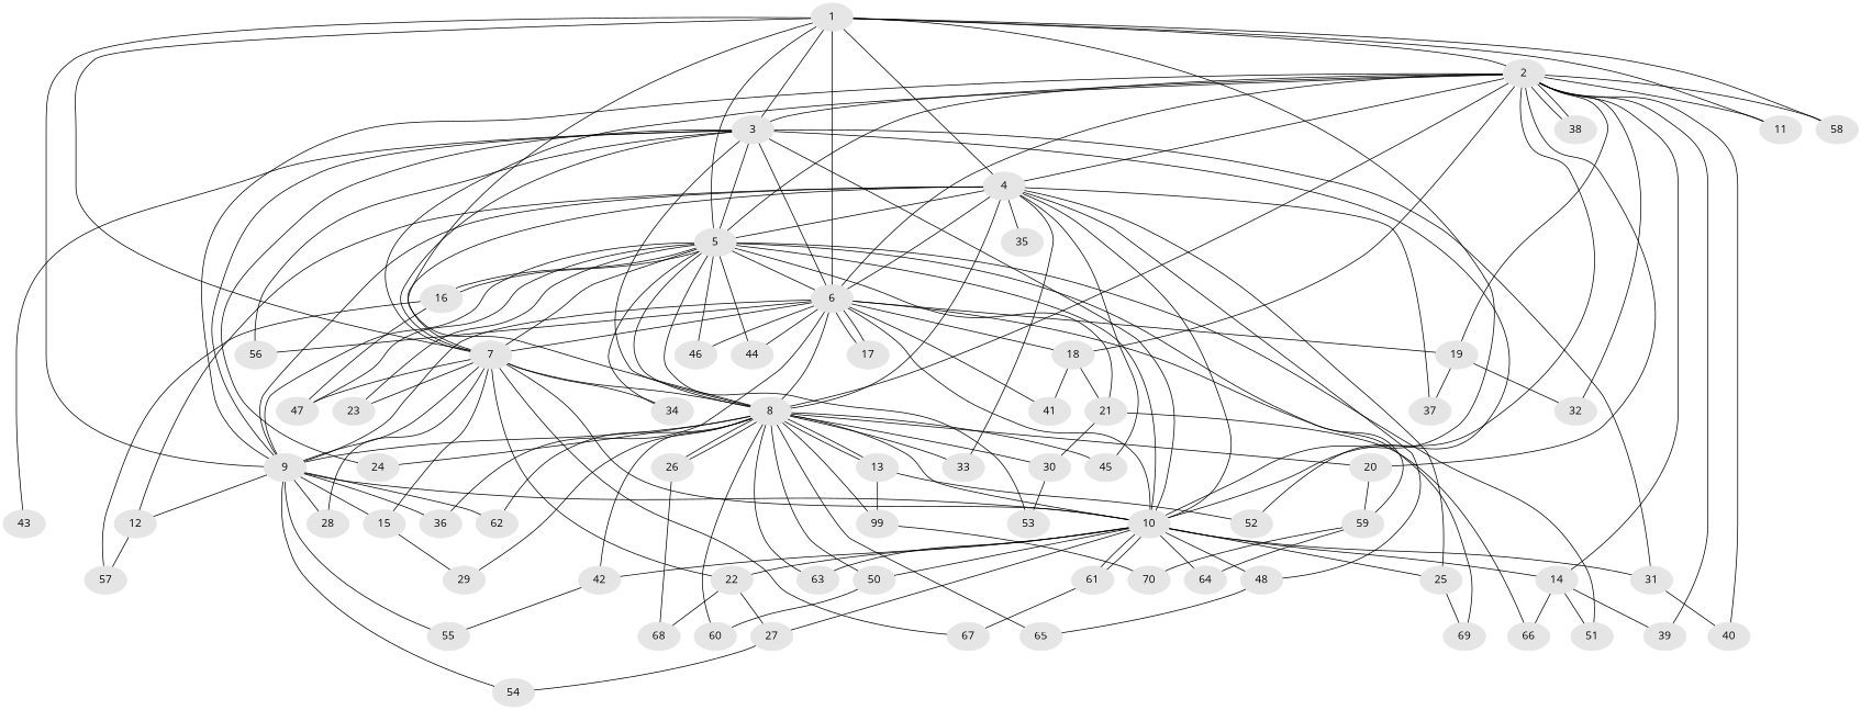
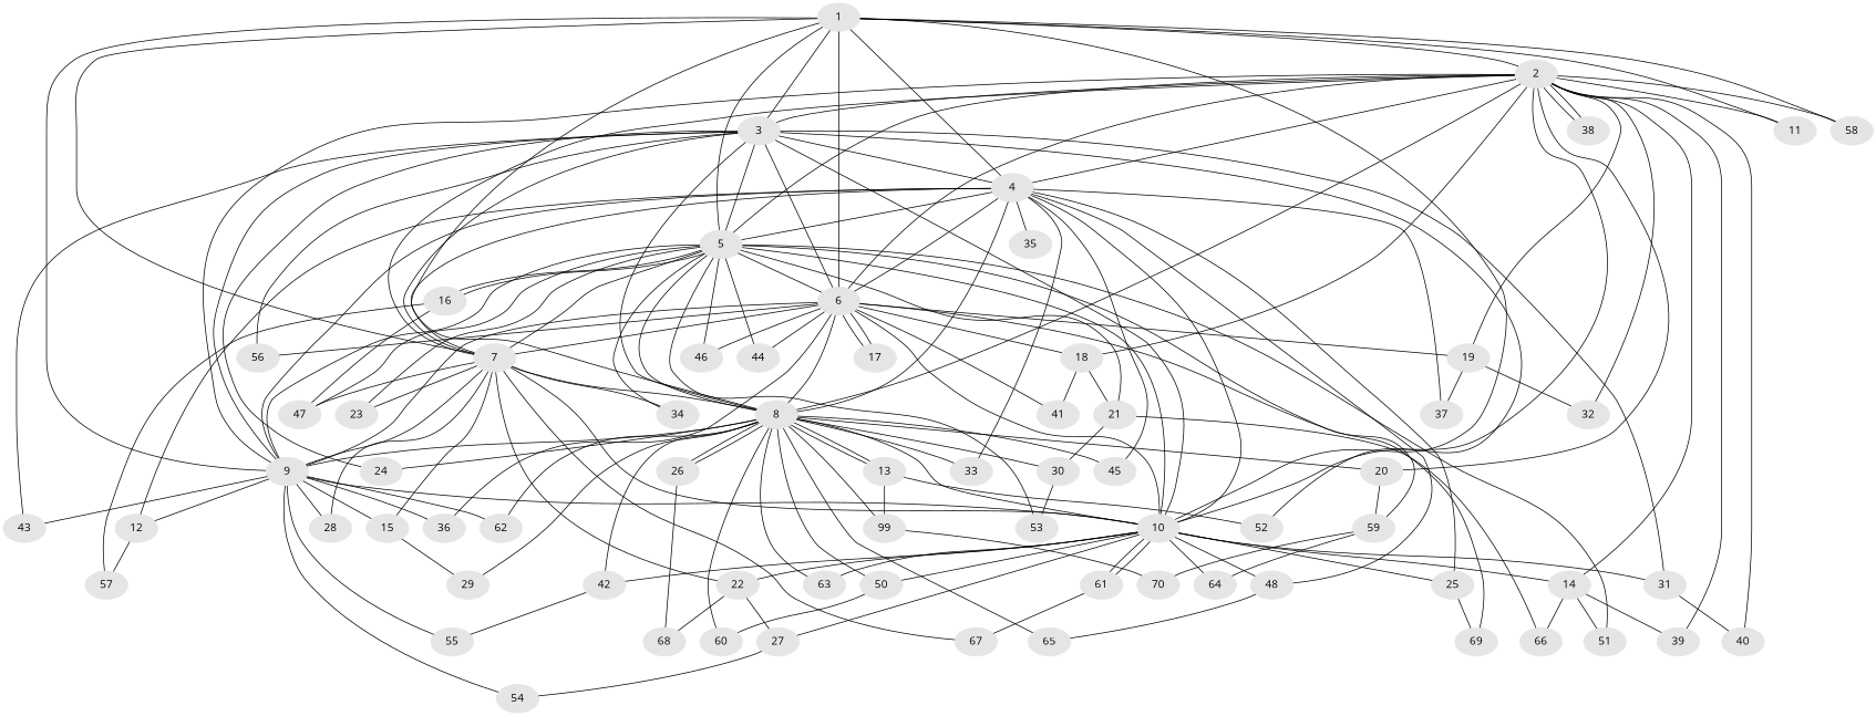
  graph {
    fontname="Open Sans"
    node [color=gray90 fontname="Open Sans" style=filled]
    edge [fontname="Open Sans"]
    1
    2
    3
    4
    5
    6
    7
    8
    9
    10
    11
    58
    14
    18
    19
    20
    32
    38
    39
    40
    24
    31
    43
    52
    56
    12
    25
    33
    35
    37
    45
    48
    46
    16
    21
    23
    34
    44
    47
    51
    53
    59
    17
    36
    41
    69
    15
    22
    28
    67
    13
    26
    29
    30
    42
    n56 [label=99]
    50
    60
    62
    63
    65
    54
    55
    27
    61
    64
    66
    57
    70
    68
    1 -- 2
    1 -- 3
    1 -- 4
    1 -- 5
    1 -- 6
    1 -- 7
    1 -- 8
    1 -- 9
    1 -- 10
    1 -- 11
    1 -- 58
    2 -- 3
    2 -- 4
    2 -- 5
    2 -- 6
    2 -- 7
    2 -- 8
    2 -- 9
    2 -- 10
    2 -- 11
    2 -- 58
    2 -- 14
    2 -- 18
    2 -- 19
    2 -- 20
    2 -- 32
    2 -- 38
    2 -- 38
    2 -- 39
    2 -- 40
+   3 -- 4
    3 -- 5
    3 -- 6
    3 -- 7
    3 -- 8
    3 -- 9
    3 -- 10
    3 -- 24
    3 -- 31
    3 -- 43
    3 -- 52
    3 -- 56
    4 -- 5
    4 -- 6
    4 -- 7
    4 -- 8
    4 -- 9
    4 -- 10
    4 -- 12
    4 -- 25
    4 -- 33
    4 -- 35
    4 -- 37
    4 -- 45
    4 -- 48
    5 -- 6
    5 -- 7
    5 -- 8
    5 -- 9
    5 -- 10
    5 -- 46
    5 -- 16
    5 -- 16
    5 -- 21
    5 -- 23
    5 -- 34
    5 -- 44
    5 -- 47
    5 -- 51
    5 -- 53
    5 -- 59
    6 -- 7
    6 -- 8
    6 -- 9
    6 -- 10
    6 -- 18
    6 -- 19
    6 -- 56
    6 -- 46
    6 -- 44
    6 -- 17
    6 -- 17
    6 -- 36
    6 -- 41
    6 -- 69
    7 -- 8
    7 -- 9
    7 -- 10
    7 -- 23
    7 -- 34
    7 -- 47
    7 -- 15
    7 -- 22
    7 -- 28
    7 -- 67
    8 -- 9
    8 -- 10
    8 -- 20
    8 -- 24
    8 -- 33
    8 -- 45
    8 -- 13
    8 -- 13
    8 -- 26
    8 -- 26
    8 -- 29
    8 -- 30
    8 -- 42
    8 -- n56
    8 -- 50
    8 -- 60
    8 -- 62
    8 -- 63
    8 -- 65
    9 -- 10
+   9 -- 43
    9 -- 12
    9 -- 36
    9 -- 15
    9 -- 28
    9 -- 62
    9 -- 54
    9 -- 55
    10 -- 14
    10 -- 31
    10 -- 25
    10 -- 48
    10 -- 22
    10 -- 42
    10 -- 50
    10 -- 63
    10 -- 27
    10 -- 61
    10 -- 61
    10 -- 64
    14 -- 39
    14 -- 51
    14 -- 66
    18 -- 21
    18 -- 41
    19 -- 32
    19 -- 37
    20 -- 59
    31 -- 40
    12 -- 57
    25 -- 69
    48 -- 65
    16 -- 47
    16 -- 57
    21 -- 30
    21 -- 66
    59 -- 64
    59 -- 70
    15 -- 29
    22 -- 27
    22 -- 68
    13 -- 52
    13 -- n56
    26 -- 68
    30 -- 53
    42 -- 55
    n56 -- 70
    50 -- 60
    27 -- 54
    61 -- 67
  }
